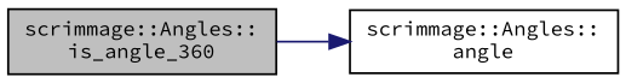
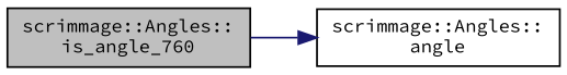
  digraph {
    rankdir=LR
    fontname="Source Code Pro"
    node [color=black fontname="Source Code Pro" fontsize=10 shape=record style=filled]
-   n1 [fillcolor=grey75 fontcolor=black height=0.2 label="scrimmage::Angles::\lis_angle_360" width=0.4]
+   n1 [fillcolor=grey75 fontcolor=black height=0.2 label="scrimmage::Angles::\lis_angle_760" width=0.4]
    n2 [fillcolor=white height=0.2 label="scrimmage::Angles::\langle" width=0.4]
    n1 -> n2 [color=midnightblue fontname="Source Code Pro" fontsize=10 labelfontname=Helvetica labelfontsize=10 style=solid]
  }
